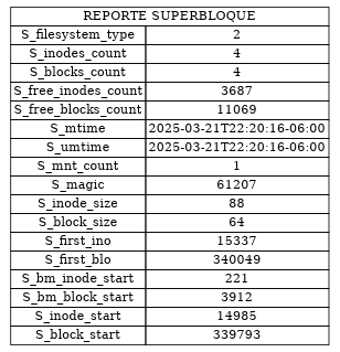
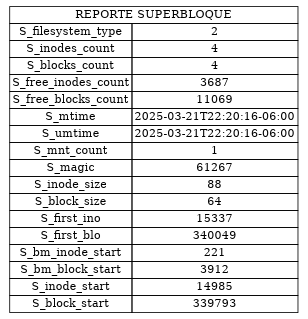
  digraph {
-   n1 [label=<<TABLE BORDER="0" CELLBORDER="1" CELLSPACING="0">     <TR><TD COLSPAN="2">REPORTE SUPERBLOQUE</TD></TR>     <TR><TD>S_filesystem_type</TD><TD>2</TD></TR>     <TR><TD>S_inodes_count</TD><TD>4</TD></TR>     <TR><TD>S_blocks_count</TD><TD>4</TD></TR>     <TR><TD>S_free_inodes_count</TD><TD>3687</TD></TR>     <TR><TD>S_free_blocks_count</TD><TD>11069</TD></TR>     <TR><TD>S_mtime</TD><TD>2025-03-21T22:20:16-06:00</TD></TR>     <TR><TD>S_umtime</TD><TD>2025-03-21T22:20:16-06:00</TD></TR>     <TR><TD>S_mnt_count</TD><TD>1</TD></TR>     <TR><TD>S_magic</TD><TD>61207</TD></TR>     <TR><TD>S_inode_size</TD><TD>88</TD></TR>     <TR><TD>S_block_size</TD><TD>64</TD></TR>     <TR><TD>S_first_ino</TD><TD>15337</TD></TR>     <TR><TD>S_first_blo</TD><TD>340049</TD></TR>     <TR><TD>S_bm_inode_start</TD><TD>221</TD></TR>     <TR><TD>S_bm_block_start</TD><TD>3912</TD></TR>     <TR><TD>S_inode_start</TD><TD>14985</TD></TR>     <TR><TD>S_block_start</TD><TD>339793</TD></TR>   </TABLE>> shape=plaintext]
+   n1 [label=<<TABLE BORDER="0" CELLBORDER="1" CELLSPACING="0">     <TR><TD COLSPAN="2">REPORTE SUPERBLOQUE</TD></TR>     <TR><TD>S_filesystem_type</TD><TD>2</TD></TR>     <TR><TD>S_inodes_count</TD><TD>4</TD></TR>     <TR><TD>S_blocks_count</TD><TD>4</TD></TR>     <TR><TD>S_free_inodes_count</TD><TD>3687</TD></TR>     <TR><TD>S_free_blocks_count</TD><TD>11069</TD></TR>     <TR><TD>S_mtime</TD><TD>2025-03-21T22:20:16-06:00</TD></TR>     <TR><TD>S_umtime</TD><TD>2025-03-21T22:20:16-06:00</TD></TR>     <TR><TD>S_mnt_count</TD><TD>1</TD></TR>     <TR><TD>S_magic</TD><TD>61267</TD></TR>     <TR><TD>S_inode_size</TD><TD>88</TD></TR>     <TR><TD>S_block_size</TD><TD>64</TD></TR>     <TR><TD>S_first_ino</TD><TD>15337</TD></TR>     <TR><TD>S_first_blo</TD><TD>340049</TD></TR>     <TR><TD>S_bm_inode_start</TD><TD>221</TD></TR>     <TR><TD>S_bm_block_start</TD><TD>3912</TD></TR>     <TR><TD>S_inode_start</TD><TD>14985</TD></TR>     <TR><TD>S_block_start</TD><TD>339793</TD></TR>   </TABLE>> shape=plaintext]
  }
